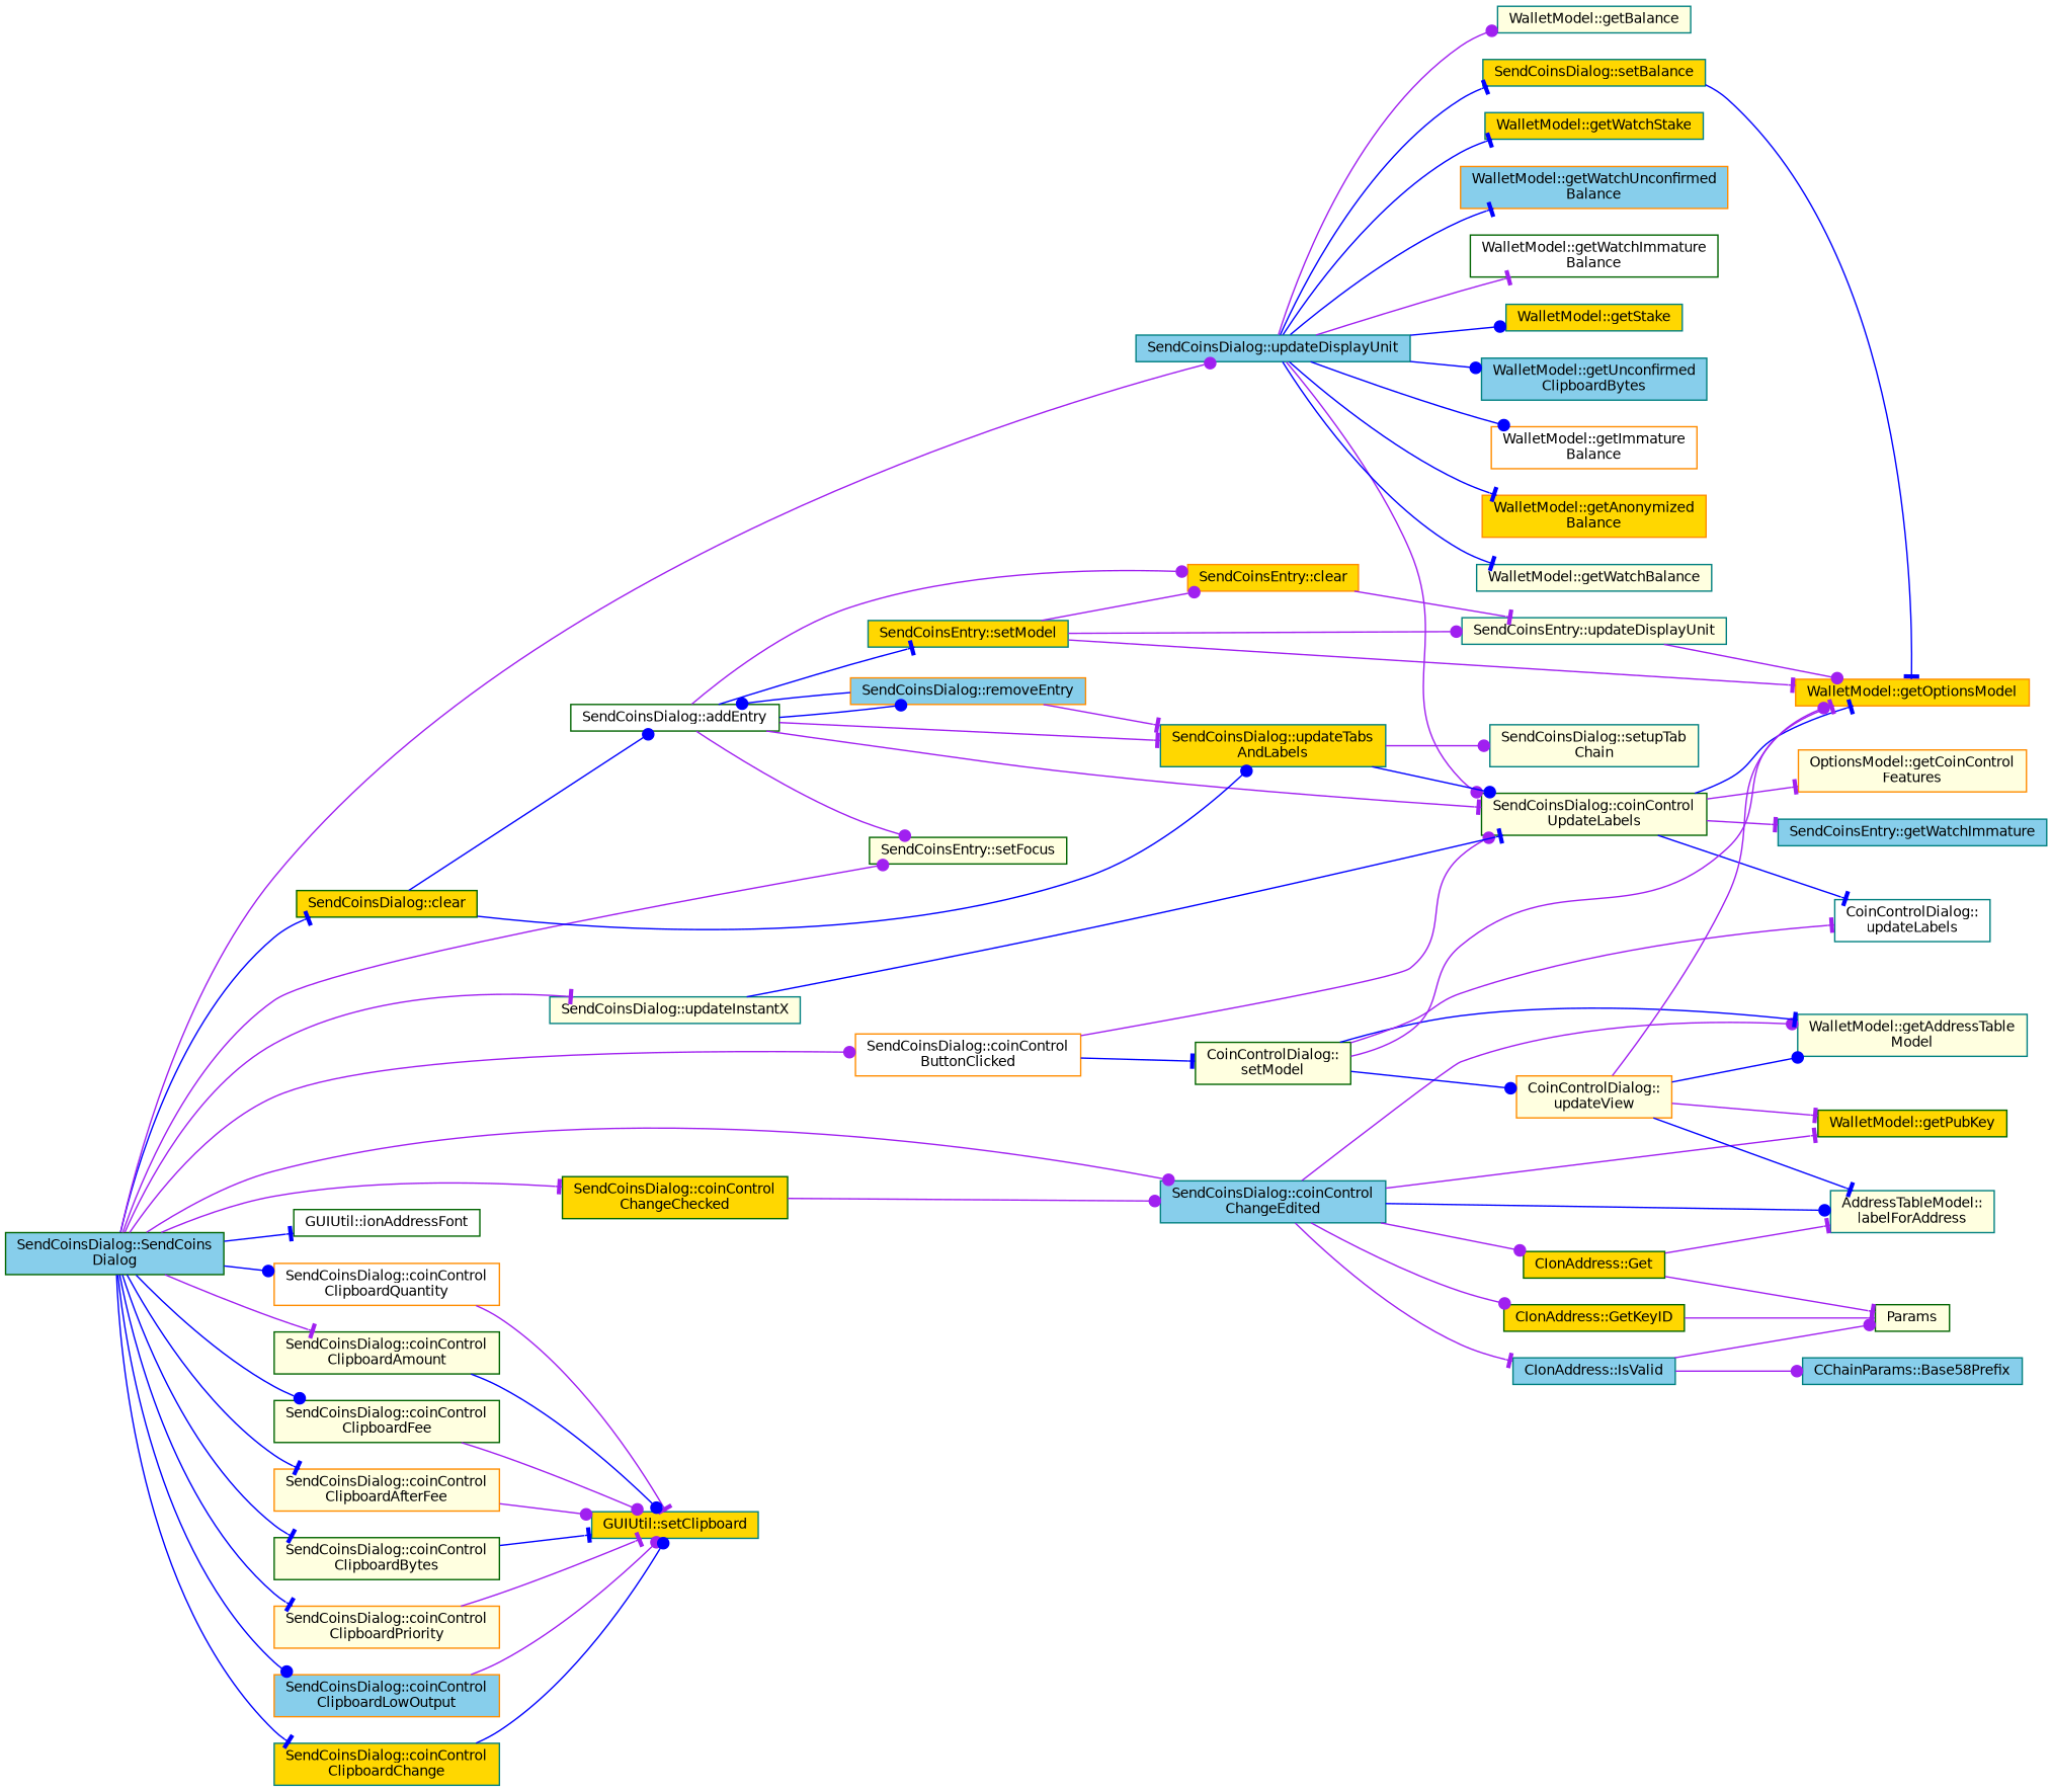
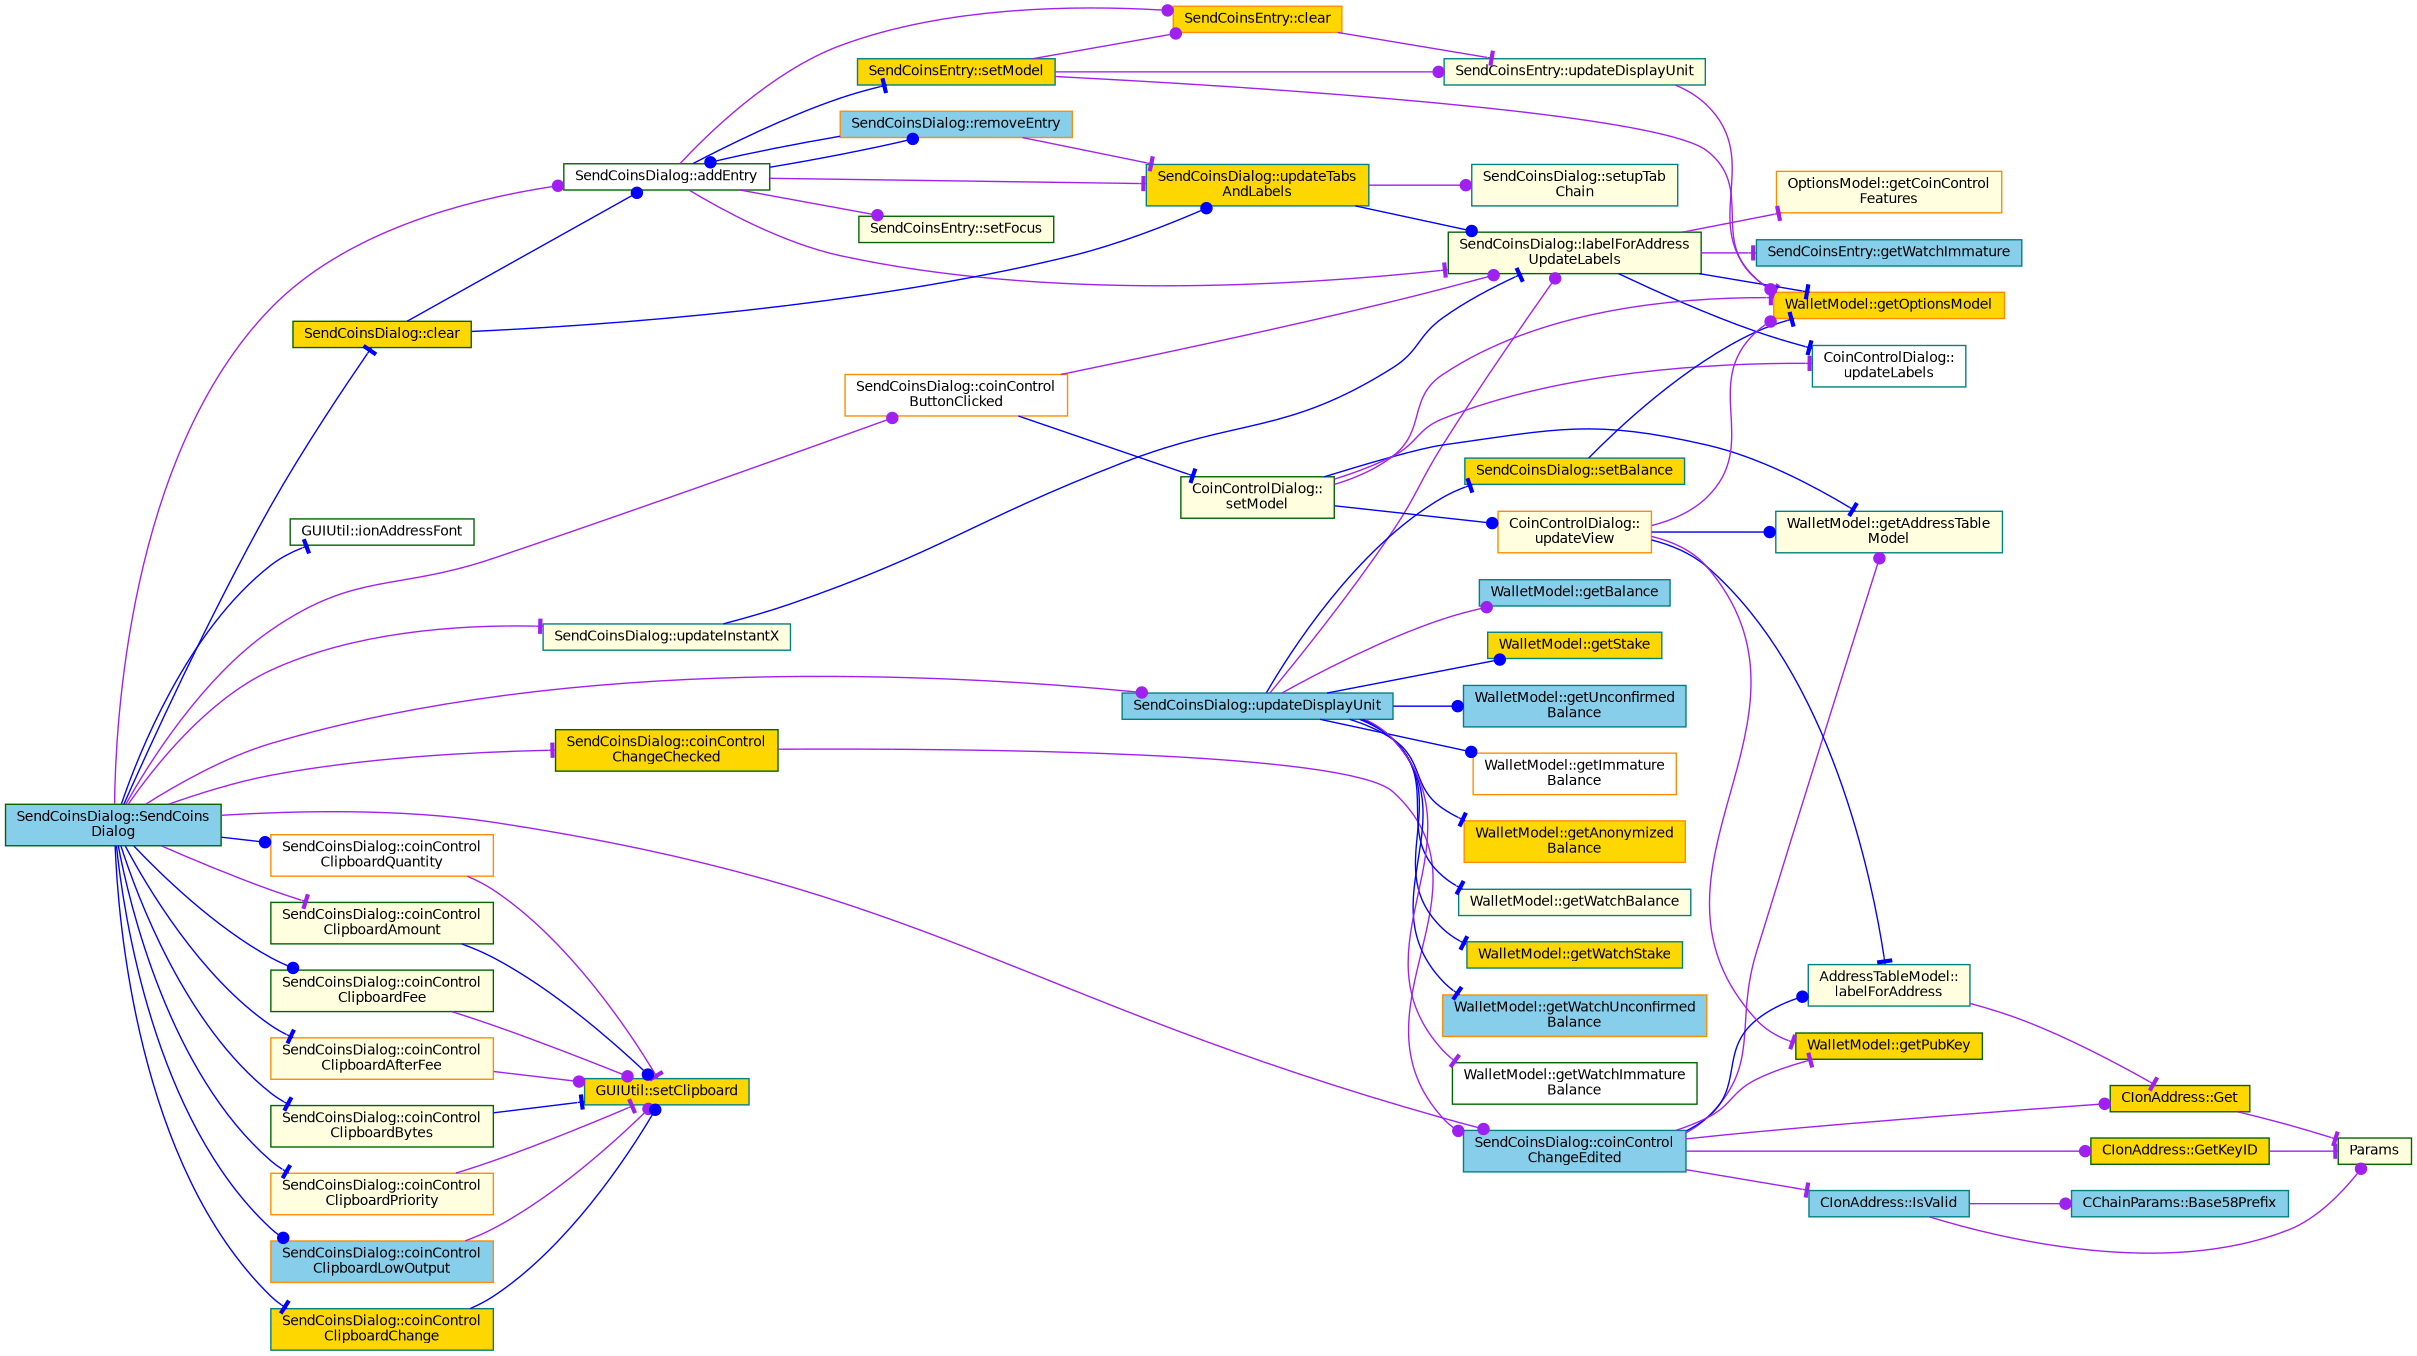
  digraph {
    rankdir=LR
    node [color=teal fillcolor=lightyellow fontname=Helvetica fontsize=10 shape=record style=filled]
    edge [arrowhead=tee color=purple fontname=Helvetica fontsize=10 labelfontname=Helvetica labelfontsize=10 style=solid]
    n1 [color=darkgreen fillcolor=skyblue fontcolor=black height=0.2 label="SendCoinsDialog::SendCoins\lDialog" width=0.4]
    n2 [color=darkgreen fillcolor=white height=0.2 label="SendCoinsDialog::addEntry" width=0.4]
    n3 [color=darkgreen fillcolor=gold height=0.2 label="SendCoinsDialog::clear" width=0.4]
    n4 [color=darkgreen fillcolor=white height=0.2 label="GUIUtil::ionAddressFont" width=0.4]
    n5 [color=darkorange fillcolor=white height=0.2 label="SendCoinsDialog::coinControl\lButtonClicked" width=0.4]
    n6 [color=darkgreen fillcolor=gold height=0.2 label="SendCoinsDialog::coinControl\lChangeChecked" width=0.4]
    n7 [fillcolor=skyblue height=0.2 label="SendCoinsDialog::coinControl\lChangeEdited" width=0.4]
    n8 [fillcolor=skyblue height=0.2 label="SendCoinsDialog::updateDisplayUnit" width=0.4]
    n9 [height=0.2 label="SendCoinsDialog::updateInstantX" width=0.4]
    n10 [color=darkorange fillcolor=white height=0.2 label="SendCoinsDialog::coinControl\lClipboardQuantity" width=0.4]
    n11 [color=darkgreen height=0.2 label="SendCoinsDialog::coinControl\lClipboardAmount" width=0.4]
    n12 [color=darkgreen height=0.2 label="SendCoinsDialog::coinControl\lClipboardFee" width=0.4]
    n13 [color=darkorange height=0.2 label="SendCoinsDialog::coinControl\lClipboardAfterFee" width=0.4]
    n14 [color=darkgreen height=0.2 label="SendCoinsDialog::coinControl\lClipboardBytes" width=0.4]
    n15 [color=darkorange height=0.2 label="SendCoinsDialog::coinControl\lClipboardPriority" width=0.4]
    n16 [color=darkorange fillcolor=skyblue height=0.2 label="SendCoinsDialog::coinControl\lClipboardLowOutput" width=0.4]
    n17 [fillcolor=gold height=0.2 label="SendCoinsDialog::coinControl\lClipboardChange" width=0.4]
    n18 [fillcolor=gold height=0.2 label="SendCoinsEntry::setModel" width=0.4]
    n19 [color=darkorange fillcolor=gold height=0.2 label="SendCoinsEntry::clear" width=0.4]
    n20 [color=darkorange fillcolor=skyblue height=0.2 label="SendCoinsDialog::removeEntry" width=0.4]
    n21 [fillcolor=gold height=0.2 label="SendCoinsDialog::updateTabs\lAndLabels" width=0.4]
-   n22 [color=darkgreen height=0.2 label="SendCoinsDialog::coinControl\lUpdateLabels" width=0.4]
+   n22 [color=darkgreen height=0.2 label="SendCoinsDialog::labelForAddress\lUpdateLabels" width=0.4]
    n23 [color=darkgreen height=0.2 label="SendCoinsEntry::setFocus" width=0.4]
    n24 [color=darkgreen height=0.2 label="CoinControlDialog::\lsetModel" width=0.4]
    n25 [height=0.2 label="WalletModel::getAddressTable\lModel" width=0.4]
    n26 [height=0.2 label="AddressTableModel::\llabelForAddress" width=0.4]
    n27 [color=darkgreen fillcolor=gold height=0.2 label="WalletModel::getPubKey" width=0.4]
    n28 [color=darkgreen fillcolor=gold height=0.2 label="CIonAddress::Get" width=0.4]
    n29 [fillcolor=skyblue height=0.2 label="CIonAddress::IsValid" width=0.4]
    n30 [color=darkgreen fillcolor=gold height=0.2 label="CIonAddress::GetKeyID" width=0.4]
    n31 [fillcolor=gold height=0.2 label="SendCoinsDialog::setBalance" width=0.4]
-   n32 [height=0.2 label="WalletModel::getBalance" width=0.4]
+   n32 [fillcolor=skyblue height=0.2 label="WalletModel::getBalance" width=0.4]
    n33 [fillcolor=gold height=0.2 label="WalletModel::getStake" width=0.4]
-   n34 [fillcolor=skyblue height=0.2 label="WalletModel::getUnconfirmed\lClipboardBytes" width=0.4]
+   n34 [fillcolor=skyblue height=0.2 label="WalletModel::getUnconfirmed\lBalance" width=0.4]
    n35 [color=darkorange fillcolor=white height=0.2 label="WalletModel::getImmature\lBalance" width=0.4]
    n36 [color=darkorange fillcolor=gold height=0.2 label="WalletModel::getAnonymized\lBalance" width=0.4]
    n37 [height=0.2 label="WalletModel::getWatchBalance" width=0.4]
    n38 [fillcolor=gold height=0.2 label="WalletModel::getWatchStake" width=0.4]
    n39 [color=darkorange fillcolor=skyblue height=0.2 label="WalletModel::getWatchUnconfirmed\lBalance" width=0.4]
    n40 [color=darkgreen fillcolor=white height=0.2 label="WalletModel::getWatchImmature\lBalance" width=0.4]
    n41 [fillcolor=gold height=0.2 label="GUIUtil::setClipboard" width=0.4]
    n42 [color=darkorange fillcolor=gold height=0.2 label="WalletModel::getOptionsModel" width=0.4]
    n43 [height=0.2 label="SendCoinsEntry::updateDisplayUnit" width=0.4]
    n44 [height=0.2 label="SendCoinsDialog::setupTab\lChain" width=0.4]
    n45 [color=darkorange height=0.2 label="OptionsModel::getCoinControl\lFeatures" width=0.4]
    n46 [fillcolor=skyblue height=0.2 label="SendCoinsEntry::getWatchImmature" width=0.4]
    n47 [fillcolor=white height=0.2 label="CoinControlDialog::\lupdateLabels" width=0.4]
    n48 [color=darkorange height=0.2 label="CoinControlDialog::\lupdateView" width=0.4]
    n49 [color=darkgreen height=0.2 label=Params width=0.4]
    n50 [fillcolor=skyblue height=0.2 label="CChainParams::Base58Prefix" width=0.4]
-   n1 -> n23 [arrowhead=dot]
+   n1 -> n2 [arrowhead=dot]
    n1 -> n3 [color=blue]
    n1 -> n4 [color=blue]
    n1 -> n5 [arrowhead=dot]
    n1 -> n6
    n1 -> n7 [arrowhead=dot]
    n1 -> n8 [arrowhead=dot]
    n1 -> n9
    n1 -> n10 [arrowhead=dot color=blue]
    n1 -> n11
    n1 -> n12 [arrowhead=dot color=blue]
    n1 -> n13 [color=blue]
    n1 -> n14 [color=blue]
    n1 -> n15 [color=blue]
    n1 -> n16 [arrowhead=dot color=blue]
    n1 -> n17 [color=blue]
    n2 -> n18 [color=blue]
    n2 -> n19 [arrowhead=dot]
    n2 -> n20 [arrowhead=dot color=blue]
    n2 -> n21
    n2 -> n22
    n2 -> n23 [arrowhead=dot]
    n3 -> n2 [arrowhead=dot color=blue]
    n3 -> n21 [arrowhead=dot color=blue]
    n5 -> n22 [arrowhead=dot]
    n5 -> n24 [color=blue]
    n6 -> n7 [arrowhead=dot]
    n7 -> n25 [arrowhead=dot]
    n7 -> n26 [arrowhead=dot color=blue]
    n7 -> n27
    n7 -> n28 [arrowhead=dot]
    n7 -> n29
    n7 -> n30 [arrowhead=dot]
    n8 -> n22 [arrowhead=dot]
    n8 -> n31 [color=blue]
    n8 -> n32 [arrowhead=dot]
    n8 -> n33 [arrowhead=dot color=blue]
    n8 -> n34 [arrowhead=dot color=blue]
    n8 -> n35 [arrowhead=dot color=blue]
    n8 -> n36 [color=blue]
    n8 -> n37 [color=blue]
    n8 -> n38 [color=blue]
    n8 -> n39 [color=blue]
    n8 -> n40
    n9 -> n22 [color=blue]
    n10 -> n41
    n11 -> n41 [arrowhead=dot color=blue]
    n12 -> n41 [arrowhead=dot]
    n13 -> n41 [arrowhead=dot]
    n14 -> n41 [color=blue]
    n15 -> n41
    n16 -> n41 [arrowhead=dot]
    n17 -> n41 [arrowhead=dot color=blue]
    n18 -> n19 [arrowhead=dot]
    n18 -> n42
    n18 -> n43 [arrowhead=dot]
    n19 -> n43
    n20 -> n2 [arrowhead=dot color=blue]
    n20 -> n21
    n21 -> n22 [arrowhead=dot color=blue]
    n21 -> n44 [arrowhead=dot]
    n22 -> n42 [color=blue]
    n22 -> n45
    n22 -> n46
    n22 -> n47 [color=blue]
    n24 -> n25 [color=blue]
    n24 -> n42
    n24 -> n47
    n24 -> n48 [arrowhead=dot color=blue]
-   n28 -> n26
+   n26 -> n28
    n28 -> n49
    n29 -> n49 [arrowhead=dot]
    n29 -> n50 [arrowhead=dot]
    n30 -> n49
    n31 -> n42 [color=blue]
    n43 -> n42 [arrowhead=dot]
    n48 -> n25 [arrowhead=dot color=blue]
    n48 -> n26 [color=blue]
    n48 -> n27
    n48 -> n42 [arrowhead=dot]
  }
